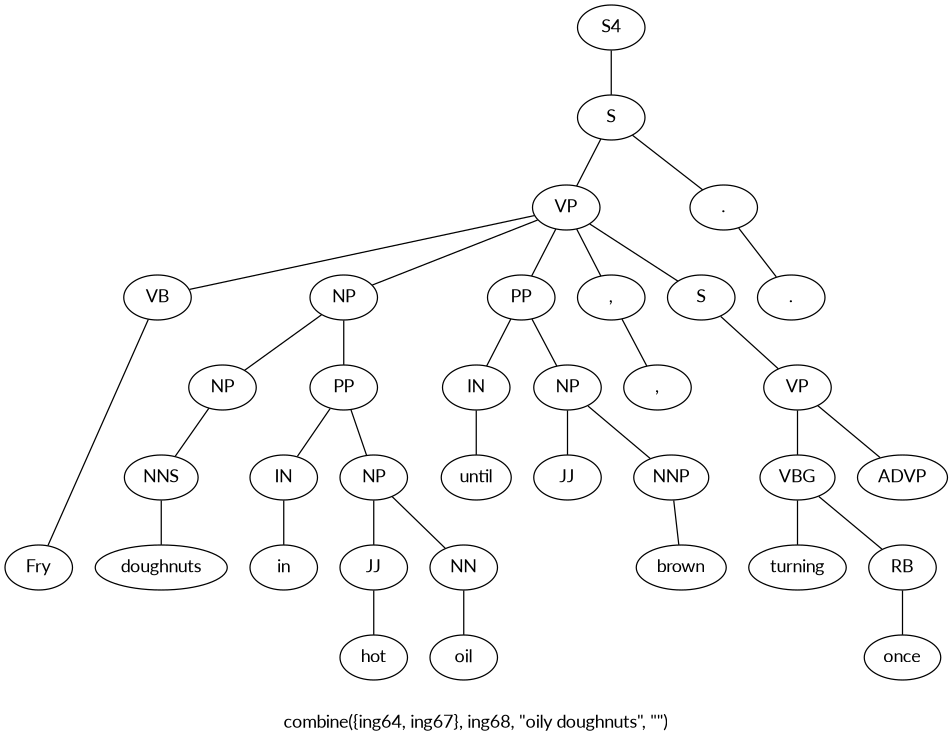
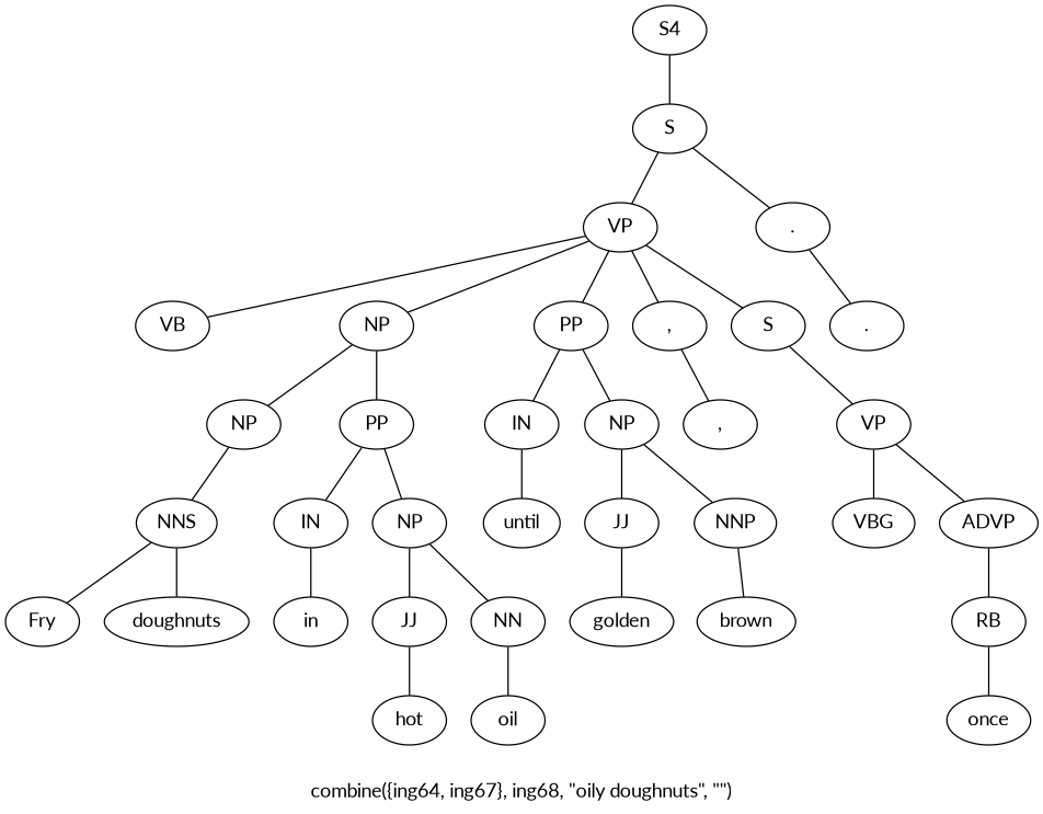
  graph {
    fontname=Lato
    label="combine({ing64, ing67}, ing68, \"oily doughnuts\", \"\")"
    node [fontname=Lato]
    edge [fontname=Lato]
    n1 [label=S4]
    n2 [label=S]
    n3 [label=VP]
    n4 [label="."]
    n5 [label=VB]
    n6 [label=NP]
    n7 [label=PP]
    n8 [label=","]
    n9 [label=S]
    n10 [label="."]
    n11 [label=Fry]
    n12 [label=NP]
    n13 [label=PP]
    n14 [label=IN]
    n15 [label=NP]
    n16 [label=","]
    n17 [label=VP]
    n18 [label=NNS]
    n19 [label=IN]
    n20 [label=NP]
    n21 [label=doughnuts]
    n22 [label=in]
    n23 [label=JJ]
    n24 [label=NN]
    n25 [label=hot]
    n26 [label=oil]
    n27 [label=until]
    n28 [label=JJ]
    n29 [label=NNP]
+   n30 [label=golden]
    n31 [label=brown]
    n32 [label=VBG]
    n33 [label=ADVP]
-   n34 [label=turning]
    n35 [label=RB]
    n36 [label=once]
    n1 -- n2
    n2 -- n3
    n2 -- n4
    n3 -- n5
    n3 -- n6
    n3 -- n7
    n3 -- n8
    n3 -- n9
    n4 -- n10
-   n5 -- n11
+   n18 -- n11
    n6 -- n12
    n6 -- n13
    n7 -- n14
    n7 -- n15
    n8 -- n16
    n9 -- n17
    n12 -- n18
    n13 -- n19
    n13 -- n20
    n14 -- n27
    n15 -- n28
    n15 -- n29
    n17 -- n32
    n17 -- n33
    n18 -- n21
    n19 -- n22
    n20 -- n23
    n20 -- n24
    n23 -- n25
    n24 -- n26
+   n28 -- n30
    n29 -- n31
-   n32 -- n34
-   n32 -- n35
+   n33 -- n35
    n35 -- n36
  }
